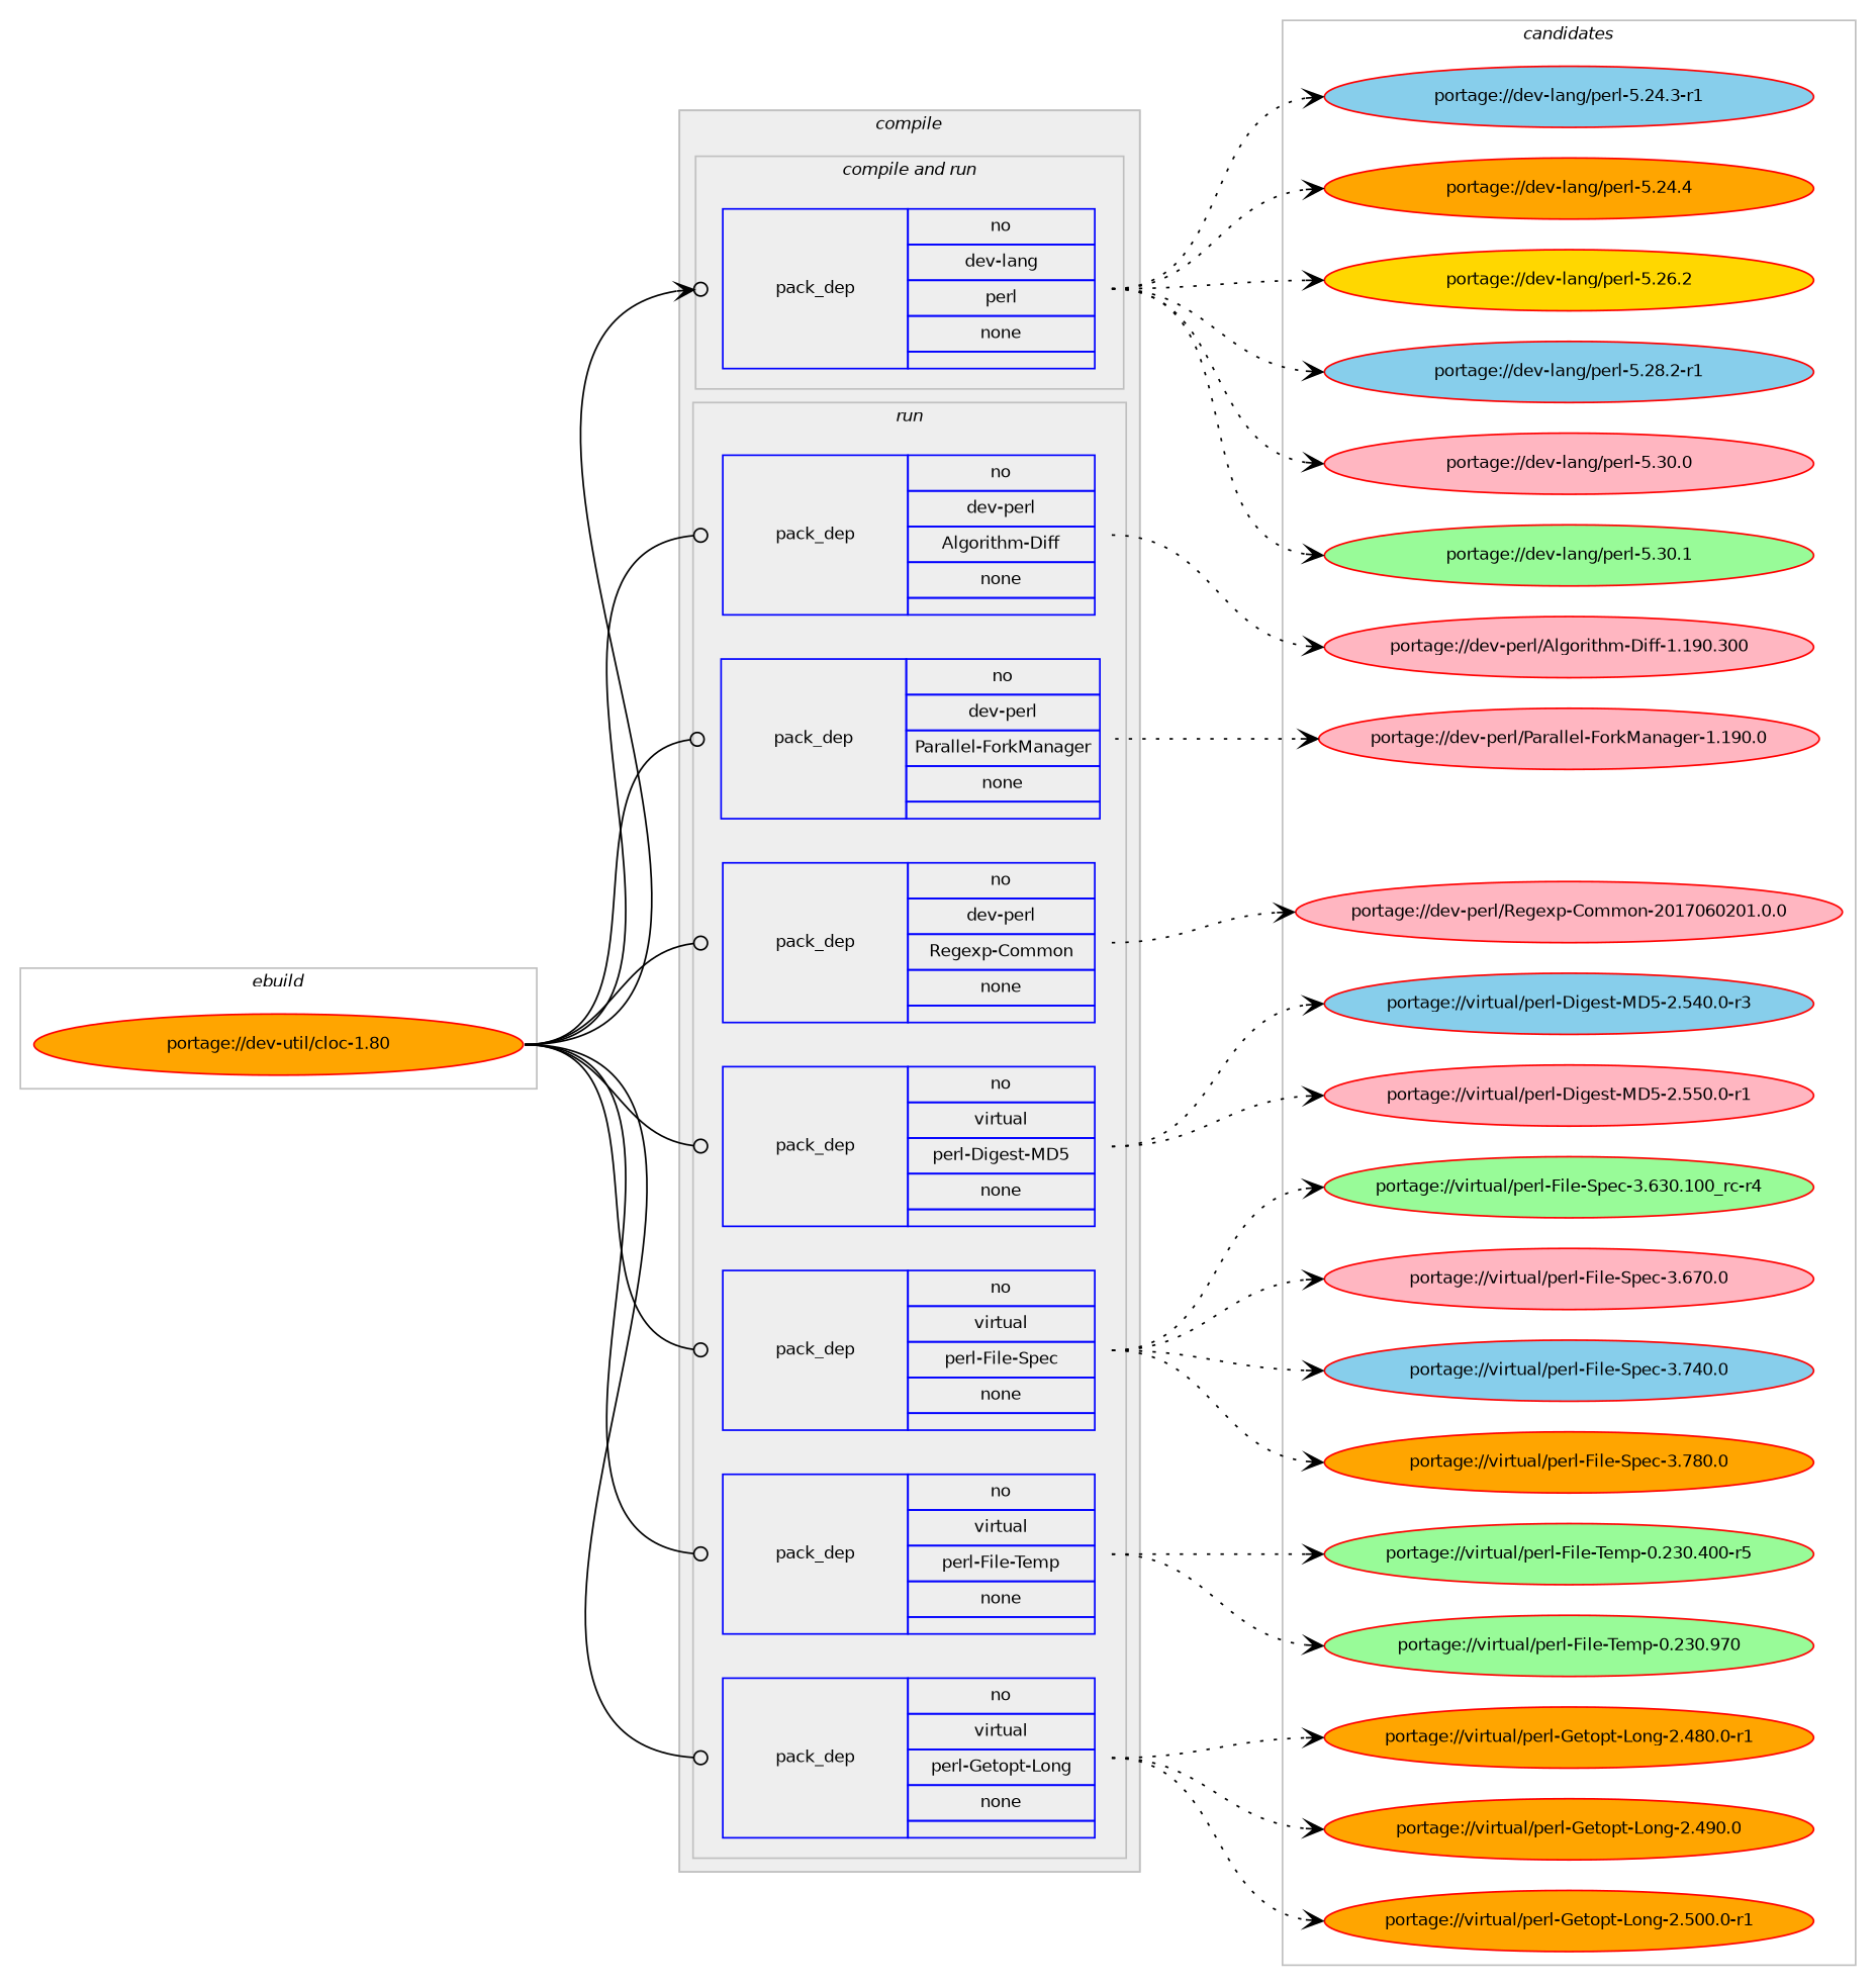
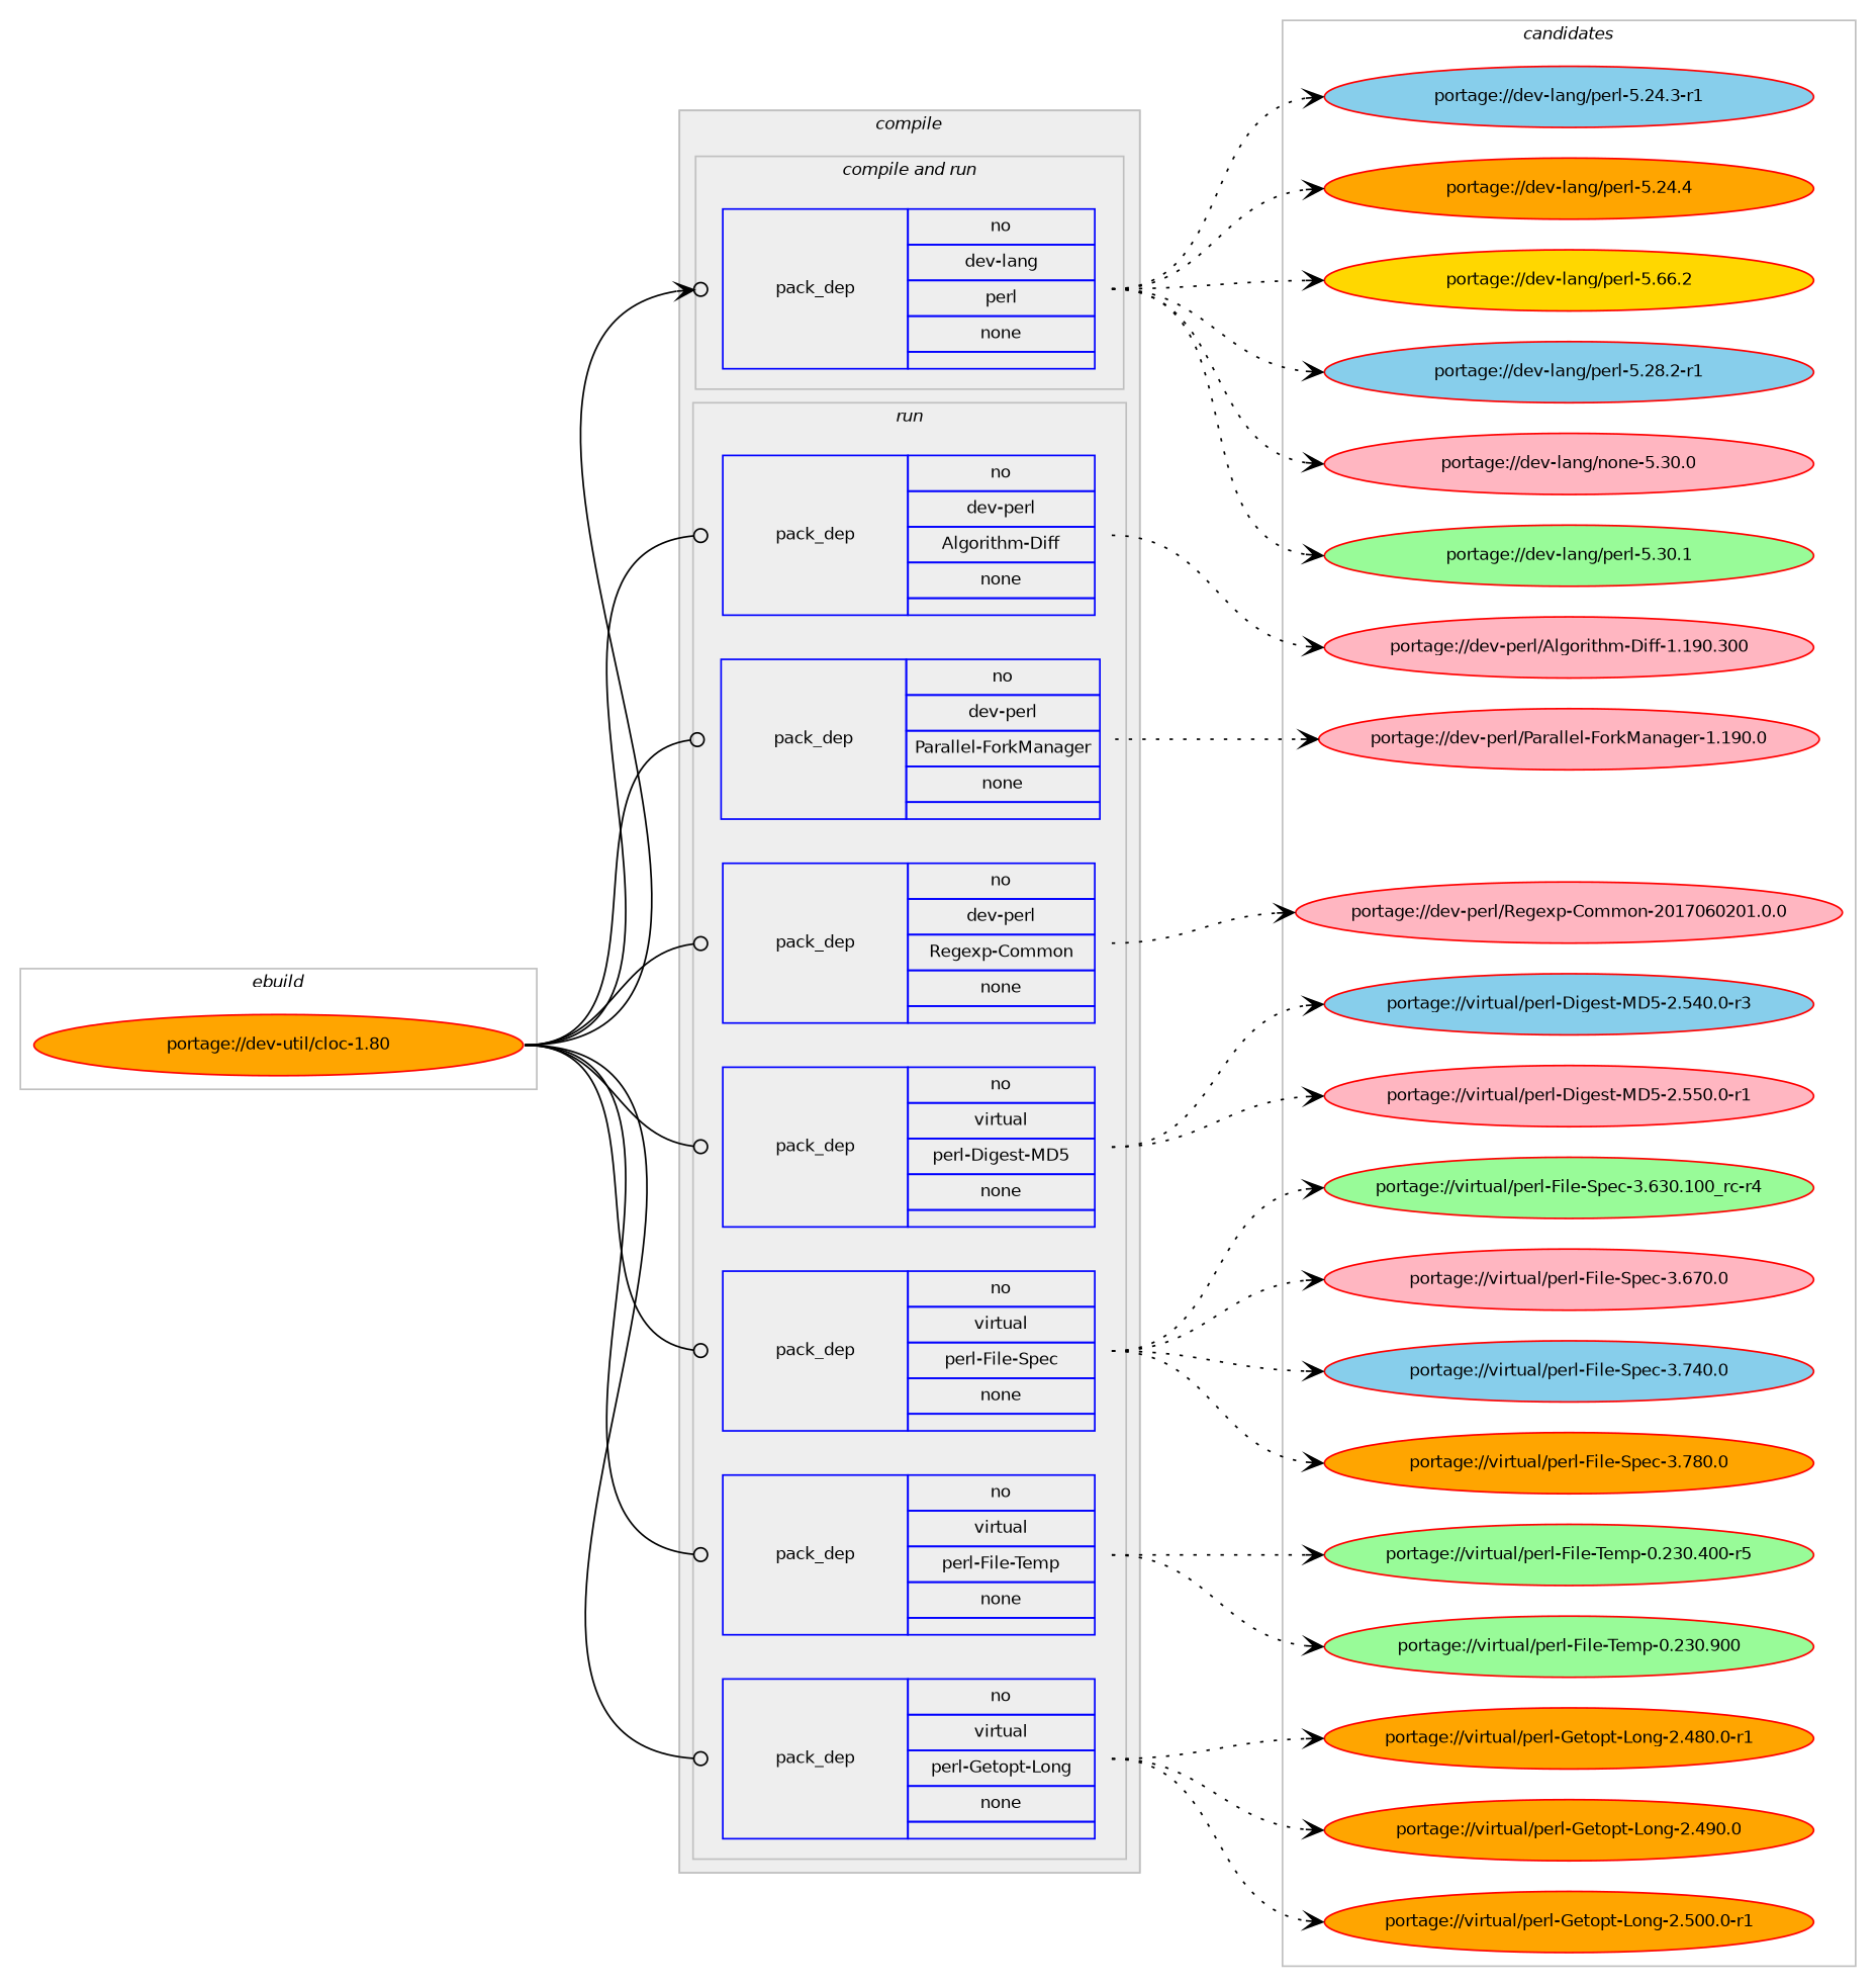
  digraph {
    compound=true
    concentrate=true
    fontname=Helvetica
    fontsize=10
    newrank=true
    rankdir=LR
    ranksep=1.5
    node [color=red fontname=Helvetica fontsize=10 style=filled]
    edge [arrowhead=vee headport=w style=dotted tailport=e weight=100]
    n1 [fillcolor=orange label="portage://dev-util/cloc-1.80" width=4]
    n2 [color=blue label=<<TABLE BORDER="0" CELLBORDER="1" CELLSPACING="0" CELLPADDING="4" WIDTH="220"><TR><TD ROWSPAN="6" CELLPADDING="30">pack_dep</TD></TR><TR><TD WIDTH="110">no</TD></TR><TR><TD>dev-lang</TD></TR><TR><TD>perl</TD></TR><TR><TD>none</TD></TR><TR><TD></TD></TR></TABLE>> shape=none style=""]
    n3 [color=blue label=<<TABLE BORDER="0" CELLBORDER="1" CELLSPACING="0" CELLPADDING="4" WIDTH="220"><TR><TD ROWSPAN="6" CELLPADDING="30">pack_dep</TD></TR><TR><TD WIDTH="110">no</TD></TR><TR><TD>dev-perl</TD></TR><TR><TD>Algorithm-Diff</TD></TR><TR><TD>none</TD></TR><TR><TD></TD></TR></TABLE>> shape=none style=""]
    n4 [color=blue label=<<TABLE BORDER="0" CELLBORDER="1" CELLSPACING="0" CELLPADDING="4" WIDTH="220"><TR><TD ROWSPAN="6" CELLPADDING="30">pack_dep</TD></TR><TR><TD WIDTH="110">no</TD></TR><TR><TD>dev-perl</TD></TR><TR><TD>Parallel-ForkManager</TD></TR><TR><TD>none</TD></TR><TR><TD></TD></TR></TABLE>> shape=none style=""]
    n5 [color=blue label=<<TABLE BORDER="0" CELLBORDER="1" CELLSPACING="0" CELLPADDING="4" WIDTH="220"><TR><TD ROWSPAN="6" CELLPADDING="30">pack_dep</TD></TR><TR><TD WIDTH="110">no</TD></TR><TR><TD>dev-perl</TD></TR><TR><TD>Regexp-Common</TD></TR><TR><TD>none</TD></TR><TR><TD></TD></TR></TABLE>> shape=none style=""]
    n6 [color=blue label=<<TABLE BORDER="0" CELLBORDER="1" CELLSPACING="0" CELLPADDING="4" WIDTH="220"><TR><TD ROWSPAN="6" CELLPADDING="30">pack_dep</TD></TR><TR><TD WIDTH="110">no</TD></TR><TR><TD>virtual</TD></TR><TR><TD>perl-Digest-MD5</TD></TR><TR><TD>none</TD></TR><TR><TD></TD></TR></TABLE>> shape=none style=""]
    n7 [color=blue label=<<TABLE BORDER="0" CELLBORDER="1" CELLSPACING="0" CELLPADDING="4" WIDTH="220"><TR><TD ROWSPAN="6" CELLPADDING="30">pack_dep</TD></TR><TR><TD WIDTH="110">no</TD></TR><TR><TD>virtual</TD></TR><TR><TD>perl-File-Spec</TD></TR><TR><TD>none</TD></TR><TR><TD></TD></TR></TABLE>> shape=none style=""]
    n8 [color=blue label=<<TABLE BORDER="0" CELLBORDER="1" CELLSPACING="0" CELLPADDING="4" WIDTH="220"><TR><TD ROWSPAN="6" CELLPADDING="30">pack_dep</TD></TR><TR><TD WIDTH="110">no</TD></TR><TR><TD>virtual</TD></TR><TR><TD>perl-File-Temp</TD></TR><TR><TD>none</TD></TR><TR><TD></TD></TR></TABLE>> shape=none style=""]
    n9 [color=blue label=<<TABLE BORDER="0" CELLBORDER="1" CELLSPACING="0" CELLPADDING="4" WIDTH="220"><TR><TD ROWSPAN="6" CELLPADDING="30">pack_dep</TD></TR><TR><TD WIDTH="110">no</TD></TR><TR><TD>virtual</TD></TR><TR><TD>perl-Getopt-Long</TD></TR><TR><TD>none</TD></TR><TR><TD></TD></TR></TABLE>> shape=none style=""]
    n10 [fillcolor=skyblue label="portage://dev-lang/perl-5.24.3-r1" width=4]
    n11 [fillcolor=orange label="portage://dev-lang/perl-5.24.4" width=4]
-   n12 [fillcolor=gold label="portage://dev-lang/perl-5.26.2" width=4]
+   n12 [fillcolor=gold label="portage://dev-lang/perl-5.66.2" width=4]
    n13 [fillcolor=skyblue label="portage://dev-lang/perl-5.28.2-r1" width=4]
-   n14 [fillcolor=lightpink label="portage://dev-lang/perl-5.30.0" width=4]
+   n14 [fillcolor=lightpink label="portage://dev-lang/none-5.30.0" width=4]
    n15 [fillcolor=palegreen label="portage://dev-lang/perl-5.30.1" width=4]
    n16 [fillcolor=lightpink label="portage://dev-perl/Algorithm-Diff-1.190.300" width=4]
    n17 [fillcolor=lightpink label="portage://dev-perl/Parallel-ForkManager-1.190.0" width=4]
    n18 [fillcolor=lightpink label="portage://dev-perl/Regexp-Common-2017060201.0.0" width=4]
    n19 [fillcolor=skyblue label="portage://virtual/perl-Digest-MD5-2.540.0-r3" width=4]
    n20 [fillcolor=lightpink label="portage://virtual/perl-Digest-MD5-2.550.0-r1" width=4]
    n21 [fillcolor=palegreen label="portage://virtual/perl-File-Spec-3.630.100_rc-r4" width=4]
    n22 [fillcolor=lightpink label="portage://virtual/perl-File-Spec-3.670.0" width=4]
    n23 [fillcolor=skyblue label="portage://virtual/perl-File-Spec-3.740.0" width=4]
    n24 [fillcolor=orange label="portage://virtual/perl-File-Spec-3.780.0" width=4]
    n25 [fillcolor=palegreen label="portage://virtual/perl-File-Temp-0.230.400-r5" width=4]
-   n26 [fillcolor=palegreen label="portage://virtual/perl-File-Temp-0.230.970" width=4]
+   n26 [fillcolor=palegreen label="portage://virtual/perl-File-Temp-0.230.900" width=4]
    n27 [fillcolor=orange label="portage://virtual/perl-Getopt-Long-2.480.0-r1" width=4]
    n28 [fillcolor=orange label="portage://virtual/perl-Getopt-Long-2.490.0" width=4]
    n29 [fillcolor=orange label="portage://virtual/perl-Getopt-Long-2.500.0-r1" width=4]
    subgraph cluster_1 {
      color=gray
      label=<<i>ebuild</i>>
      rank=same
      n1
    }
    subgraph cluster_2 {
      color=gray
      label=<<i>dependencies</i>>
      subgraph cluster_3 {
        color=gray
        fillcolor="#eeeeee"
        label=<<i>compile</i>>
        style=filled
      }
      subgraph cluster_4 {
        color=gray
        fillcolor="#eeeeee"
        label=<<i>compile and run</i>>
        style=filled
        subgraph sub_5 {
          color=gray
          fillcolor="#eeeeee"
          label=<<i>compile and run</i>>
          style=filled
          n2
        }
      }
      subgraph cluster_6 {
        color=gray
        fillcolor="#eeeeee"
        label=<<i>run</i>>
        style=filled
        subgraph sub_7 {
          color=gray
          fillcolor="#eeeeee"
          label=<<i>run</i>>
          style=filled
          n3
        }
        subgraph sub_8 {
          color=gray
          fillcolor="#eeeeee"
          label=<<i>run</i>>
          style=filled
          n4
        }
        subgraph sub_9 {
          color=gray
          fillcolor="#eeeeee"
          label=<<i>run</i>>
          style=filled
          n5
        }
        subgraph sub_10 {
          color=gray
          fillcolor="#eeeeee"
          label=<<i>run</i>>
          style=filled
          n6
        }
        subgraph sub_11 {
          color=gray
          fillcolor="#eeeeee"
          label=<<i>run</i>>
          style=filled
          n7
        }
        subgraph sub_12 {
          color=gray
          fillcolor="#eeeeee"
          label=<<i>run</i>>
          style=filled
          n8
        }
        subgraph sub_13 {
          color=gray
          fillcolor="#eeeeee"
          label=<<i>run</i>>
          style=filled
          n9
        }
      }
    }
    subgraph cluster_14 {
      color=gray
      label=<<i>candidates</i>>
      rank=same
      subgraph sub_15 {
        color=black
        label=<<i>candidates</i>>
        nodesep=1
        rank=same
        n10
        n11
        n12
        n13
        n14
        n15
      }
      subgraph sub_16 {
        color=black
        label=<<i>candidates</i>>
        nodesep=1
        rank=same
        n16
      }
      subgraph sub_17 {
        color=black
        label=<<i>candidates</i>>
        nodesep=1
        rank=same
        n17
      }
      subgraph sub_18 {
        color=black
        label=<<i>candidates</i>>
        nodesep=1
        rank=same
        n18
      }
      subgraph sub_19 {
        color=black
        label=<<i>candidates</i>>
        nodesep=1
        rank=same
        n19
        n20
      }
      subgraph sub_20 {
        color=black
        label=<<i>candidates</i>>
        nodesep=1
        rank=same
        n21
        n22
        n23
        n24
      }
      subgraph sub_21 {
        color=black
        label=<<i>candidates</i>>
        nodesep=1
        rank=same
        n25
        n26
      }
      subgraph sub_22 {
        color=black
        label=<<i>candidates</i>>
        nodesep=1
        rank=same
        n27
        n28
        n29
      }
    }
    n1 -> n2 [arrowhead=odotvee style=solid weight=20]
    n1 -> n3 [arrowhead=odot style=solid weight=20]
    n1 -> n4 [arrowhead=odot style=solid weight=20]
    n1 -> n5 [arrowhead=odot style=solid weight=20]
    n1 -> n6 [arrowhead=odot style=solid weight=20]
    n1 -> n7 [arrowhead=odot style=solid weight=20]
    n1 -> n8 [arrowhead=odot style=solid weight=20]
    n1 -> n9 [arrowhead=odot style=solid weight=20]
    n2 -> n10
    n2 -> n11
    n2 -> n12
    n2 -> n13
    n2 -> n14
    n2 -> n15
    n3 -> n16
    n4 -> n17
    n5 -> n18
    n6 -> n19
    n6 -> n20
    n7 -> n21
    n7 -> n22
    n7 -> n23
    n7 -> n24
    n8 -> n25
    n8 -> n26
    n9 -> n27
    n9 -> n28
    n9 -> n29
  }
